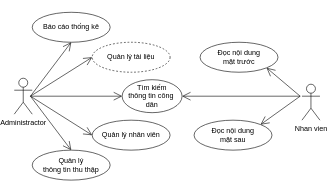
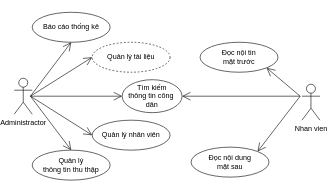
  <mxCell id="0" />
  <mxCell id="1" parent="0" />
  <mxCell id="2" value="Administractor&lt;br&gt;" style="shape=umlActor;verticalLabelPosition=bottom;verticalAlign=top;html=1;outlineConnect=0;" parent="1" vertex="1"><mxGeometry x="20" y="130" width="30" height="60" as="geometry" /></mxCell>
  <mxCell id="3" value="Nhan vien" style="shape=umlActor;verticalLabelPosition=bottom;verticalAlign=top;html=1;outlineConnect=0;" parent="1" vertex="1"><mxGeometry x="500" y="140" width="30" height="60" as="geometry" /></mxCell>
- <mxCell id="4" value="Đọc nội dung &lt;br&gt;mặt trước" style="ellipse;whiteSpace=wrap;html=1;" parent="1" vertex="1"><mxGeometry x="330" y="70" width="130" height="50" as="geometry" /></mxCell>
- <mxCell id="5" value="Đọc nội dung &lt;br&gt;mặt sau" style="ellipse;whiteSpace=wrap;html=1;" parent="1" vertex="1"><mxGeometry x="320" y="200" width="130" height="50" as="geometry" /></mxCell>
+ <mxCell id="4" value="Đọc nội tin &lt;br&gt;mặt trước" style="ellipse;whiteSpace=wrap;html=1;" parent="1" vertex="1"><mxGeometry x="330" y="70" width="130" height="50" as="geometry" /></mxCell>
+ <mxCell id="5" value="Đọc nội dung &lt;br&gt;mặt sau" style="ellipse;whiteSpace=wrap;html=1;" parent="1" vertex="1"><mxGeometry x="315" y="245" width="130" height="50" as="geometry" /></mxCell>
  <mxCell id="6" value="Tìm kiếm &lt;br&gt;thông tin công&amp;nbsp; dân" style="ellipse;whiteSpace=wrap;html=1;" parent="1" vertex="1"><mxGeometry x="200" y="132.5" width="100" height="55" as="geometry" /></mxCell>
  <mxCell id="7" value="" style="endArrow=open;endFill=1;endSize=12;html=1;entryX=1;entryY=1;entryDx=0;entryDy=0;" parent="1" target="4" edge="1"><mxGeometry width="160" relative="1" as="geometry"><mxPoint x="497" y="160" as="sourcePoint" /><mxPoint x="770" y="-80" as="targetPoint" /></mxGeometry></mxCell>
  <mxCell id="8" value="" style="endArrow=open;endFill=1;endSize=12;html=1;entryX=1;entryY=0;entryDx=0;entryDy=0;" parent="1" target="5" edge="1"><mxGeometry width="160" relative="1" as="geometry"><mxPoint x="497" y="160" as="sourcePoint" /><mxPoint x="600" y="130" as="targetPoint" /></mxGeometry></mxCell>
  <mxCell id="9" value="" style="endArrow=open;endFill=1;endSize=12;html=1;entryX=1;entryY=0.5;entryDx=0;entryDy=0;" parent="1" target="6" edge="1"><mxGeometry width="160" relative="1" as="geometry"><mxPoint x="497" y="160" as="sourcePoint" /><mxPoint x="590" y="120" as="targetPoint" /></mxGeometry></mxCell>
  <mxCell id="10" value="Quản lý tài liệu" style="ellipse;whiteSpace=wrap;html=1;dashed=1;" parent="1" vertex="1"><mxGeometry x="150" y="70" width="130" height="50" as="geometry" /></mxCell>
  <mxCell id="11" value="Báo cáo thống kê" style="ellipse;whiteSpace=wrap;html=1;" parent="1" vertex="1"><mxGeometry x="50" y="20" width="130" height="50" as="geometry" /></mxCell>
  <mxCell id="12" value="Quản lý nhân viên" style="ellipse;whiteSpace=wrap;html=1;" parent="1" vertex="1"><mxGeometry x="150" y="200" width="130" height="50" as="geometry" /></mxCell>
  <mxCell id="13" value="Quản lý &lt;br&gt;thông tin thu thập" style="ellipse;whiteSpace=wrap;html=1;" parent="1" vertex="1"><mxGeometry x="50" y="250" width="130" height="50" as="geometry" /></mxCell>
  <mxCell id="14" value="" style="endArrow=open;endFill=1;endSize=12;html=1;entryX=0.5;entryY=1;entryDx=0;entryDy=0;" parent="1" target="11" edge="1"><mxGeometry width="160" relative="1" as="geometry"><mxPoint x="47" y="160" as="sourcePoint" /><mxPoint x="360" y="170" as="targetPoint" /></mxGeometry></mxCell>
  <mxCell id="15" value="" style="endArrow=open;endFill=1;endSize=12;html=1;entryX=0.5;entryY=0;entryDx=0;entryDy=0;" parent="1" target="13" edge="1"><mxGeometry width="160" relative="1" as="geometry"><mxPoint x="47" y="160" as="sourcePoint" /><mxPoint x="360" y="170" as="targetPoint" /></mxGeometry></mxCell>
  <mxCell id="16" value="" style="endArrow=open;endFill=1;endSize=12;html=1;entryX=0;entryY=0.5;entryDx=0;entryDy=0;" parent="1" target="10" edge="1"><mxGeometry width="160" relative="1" as="geometry"><mxPoint x="47" y="160" as="sourcePoint" /><mxPoint x="360" y="170" as="targetPoint" /></mxGeometry></mxCell>
  <mxCell id="17" value="" style="endArrow=open;endFill=1;endSize=12;html=1;entryX=0;entryY=0.5;entryDx=0;entryDy=0;" parent="1" target="12" edge="1"><mxGeometry width="160" relative="1" as="geometry"><mxPoint x="47" y="160" as="sourcePoint" /><mxPoint x="140" y="255" as="targetPoint" /></mxGeometry></mxCell>
  <mxCell id="18" value="" style="endArrow=open;endFill=1;endSize=12;html=1;entryX=0;entryY=0.5;entryDx=0;entryDy=0;" parent="1" target="6" edge="1"><mxGeometry width="160" relative="1" as="geometry"><mxPoint x="47" y="160" as="sourcePoint" /><mxPoint x="360" y="170" as="targetPoint" /></mxGeometry></mxCell>
